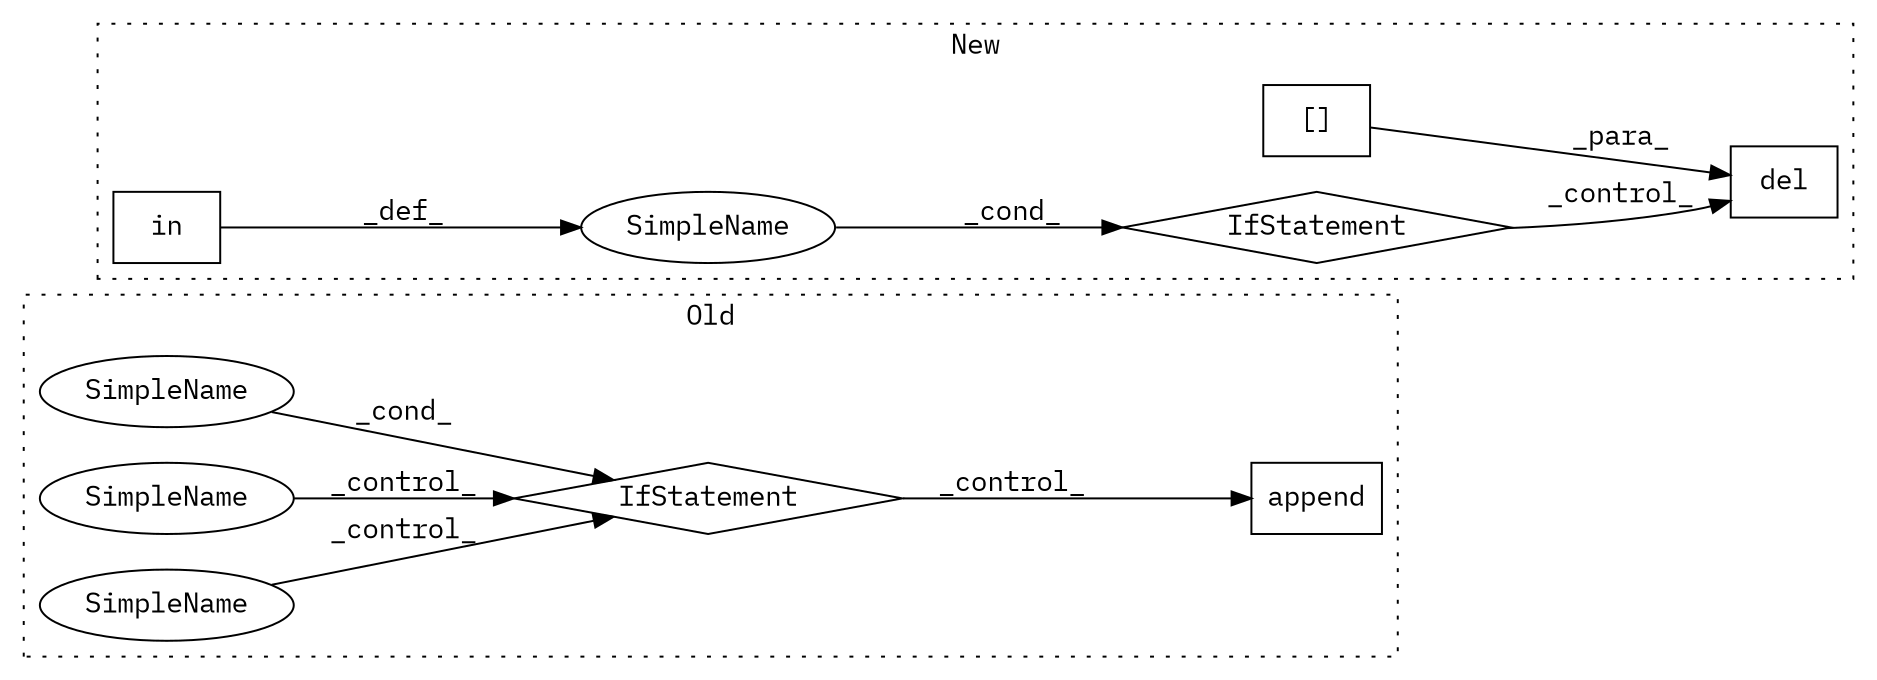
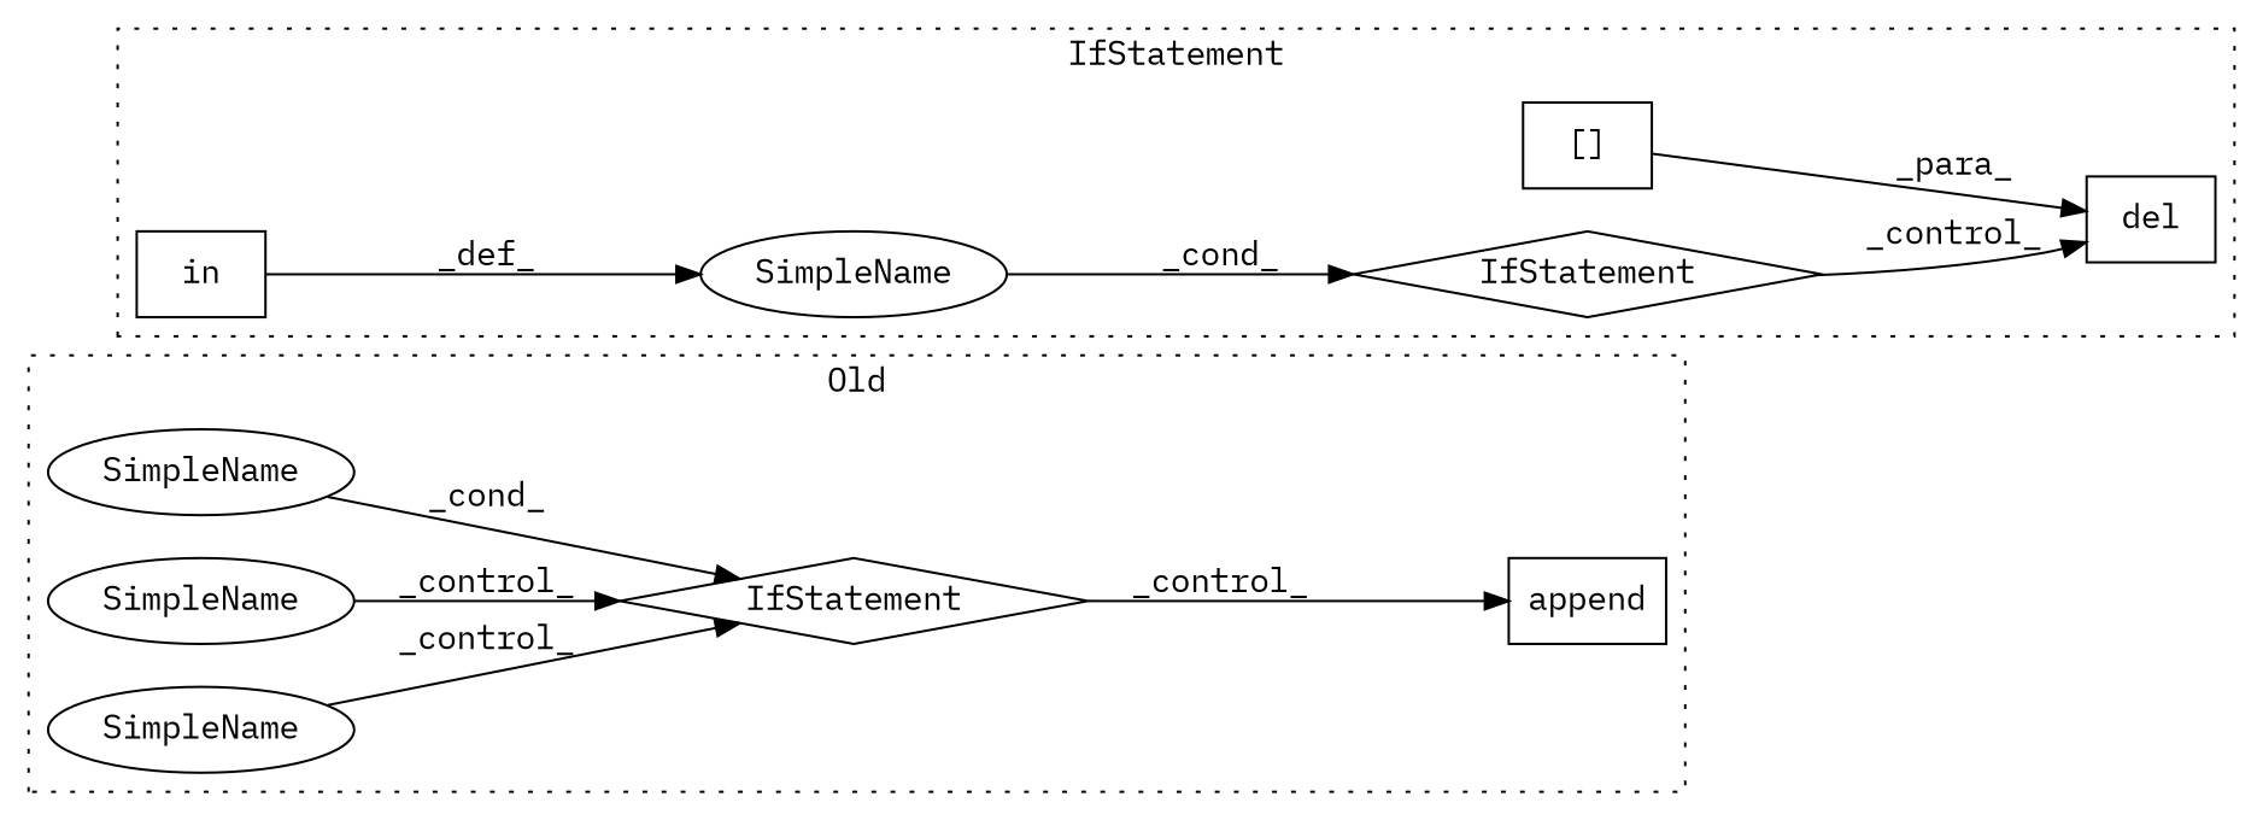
  digraph {
    rankdir=LR
    fontname="IBM Plex Mono"
    node [a=42 shape=box fontname="IBM Plex Mono"]
    edge [fontname="IBM Plex Mono"]
    n1 [a=32 l="7,1" label=append s="5816,5876"]
    n2 [a=25 l="14,2" label=IfStatement s="5736,5790" shape=diamond]
    n3 [label=SimpleName shape=ellipse]
    n4 [label=SimpleName shape=ellipse]
    n5 [l=7 label=SimpleName s=5532 shape=ellipse]
    n6 [a=32 l="4,1" label=del s="6065,6096"]
    n7 [a=2 l="15,1" label="[]" s="6069,6095"]
    n8 [a=25 l="14,2" label=IfStatement s="5754,5797" shape=diamond]
    n9 [label=SimpleName shape=ellipse]
    n10 [a=105 l=29 label=in s=5768]
    subgraph cluster_1 {
      label=Old
      style=dotted
      n1
      n2
      n3
      n4
      n5
    }
    subgraph cluster_2 {
-     label=New
+     label=IfStatement
      style=dotted
      n6
      n7
      n8
      n9
      n10
    }
    n2 -> n1 [label=_control_]
    n3 -> n2 [label=_cond_]
    n4 -> n2 [label=_control_]
    n5 -> n2 [label=_control_]
    n7 -> n6 [label=_para_]
    n8 -> n6 [label=_control_]
    n9 -> n8 [label=_cond_]
    n10 -> n9 [label=_def_]
  }
